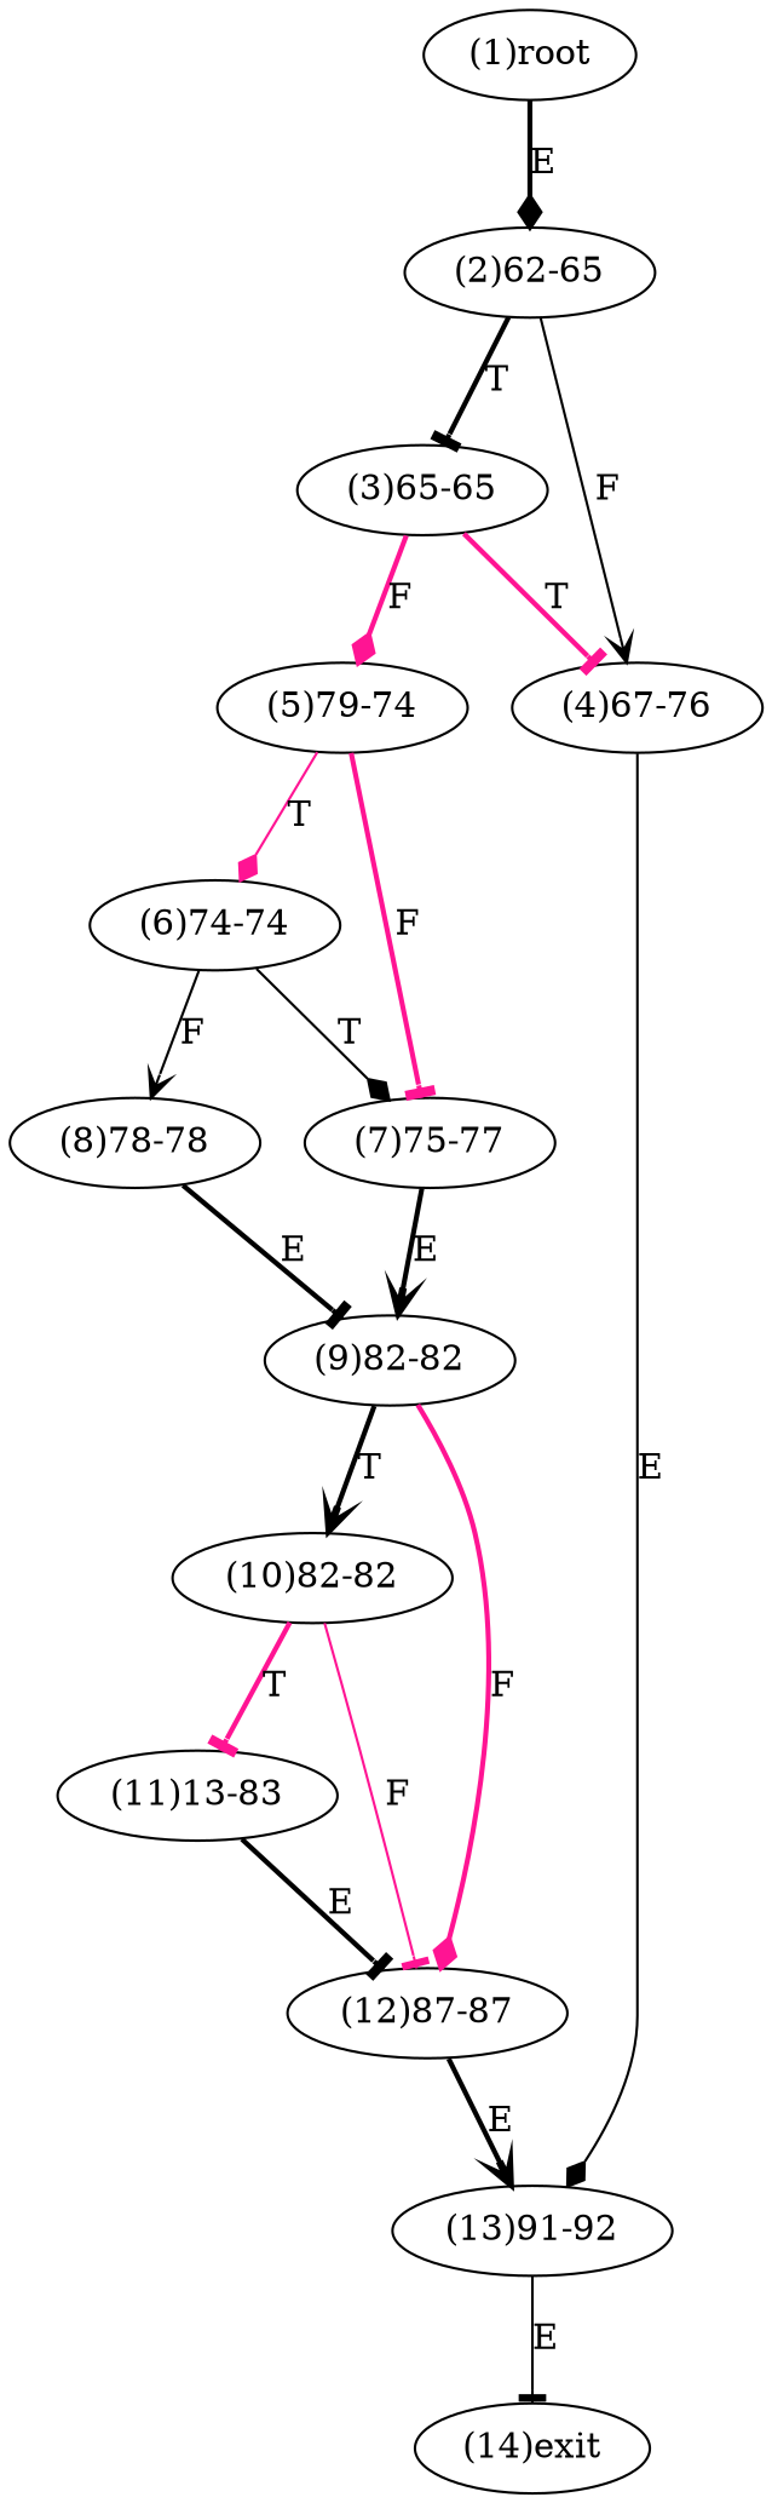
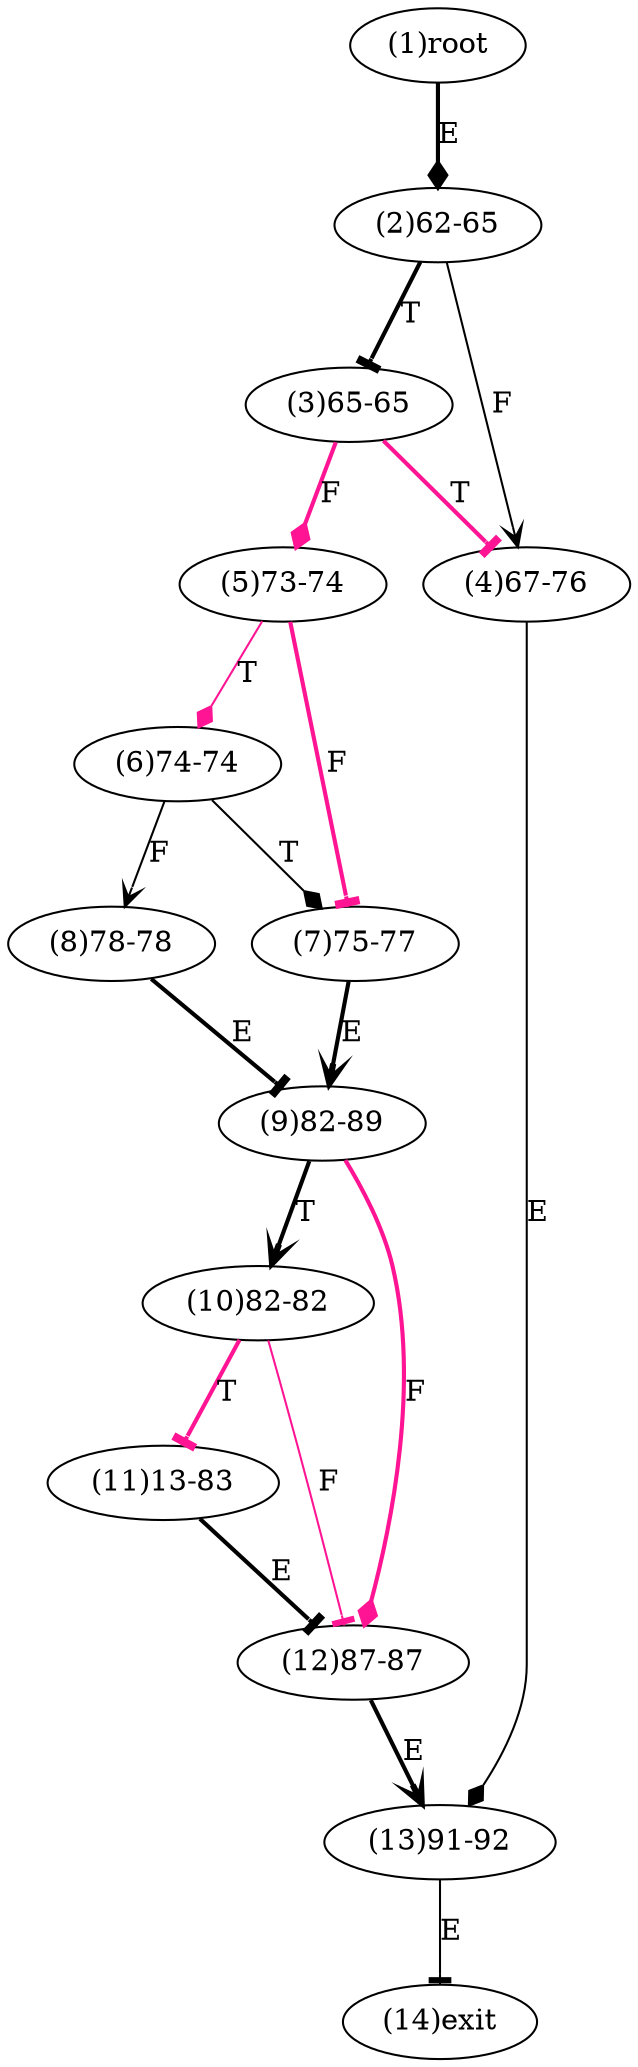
  digraph {
    edge [arrowhead=tee color=black style=bold]
    n1 [label="(1)root"]
    n2 [label="(2)62-65"]
    n3 [label="(3)65-65"]
    n4 [label="(4)67-76"]
-   n5 [label="(5)79-74"]
+   n5 [label="(5)73-74"]
    n6 [label="(13)91-92"]
    n7 [label="(6)74-74"]
    n8 [label="(7)75-77"]
    n9 [label="(14)exit"]
    n10 [label="(8)78-78"]
-   n11 [label="(9)82-82"]
+   n11 [label="(9)82-89"]
    n12 [label="(10)82-82"]
    n13 [label="(12)87-87"]
    n14 [label="(11)13-83"]
    n1 -> n2 [arrowhead=diamond label=E]
    n2 -> n3 [label=T]
    n2 -> n4 [arrowhead=vee label=F style=solid]
    n3 -> n4 [color=deeppink label=T]
    n3 -> n5 [arrowhead=diamond color=deeppink label=F]
    n4 -> n6 [arrowhead=diamond label=E style=solid]
    n5 -> n7 [arrowhead=diamond color=deeppink label=T style=solid]
    n5 -> n8 [color=deeppink label=F]
    n6 -> n9 [label=E style=solid]
    n7 -> n8 [arrowhead=diamond label=T style=solid]
    n7 -> n10 [arrowhead=vee label=F style=solid]
    n8 -> n11 [arrowhead=vee label=E]
    n10 -> n11 [label=E]
    n11 -> n12 [arrowhead=vee label=T]
    n11 -> n13 [arrowhead=diamond color=deeppink label=F]
    n12 -> n13 [color=deeppink label=F style=solid]
    n12 -> n14 [color=deeppink label=T]
    n13 -> n6 [arrowhead=vee label=E]
    n14 -> n13 [label=E]
  }
